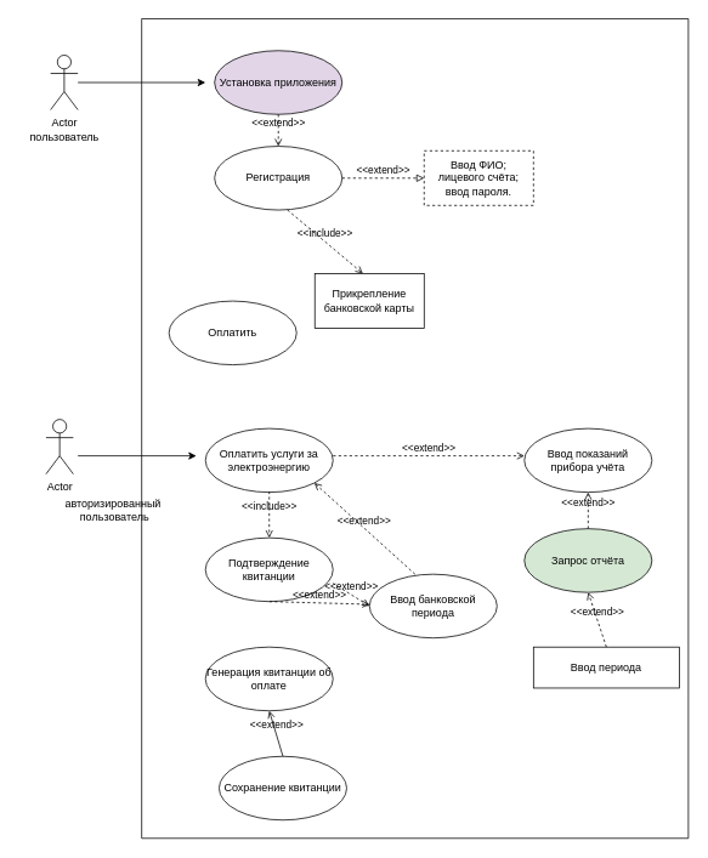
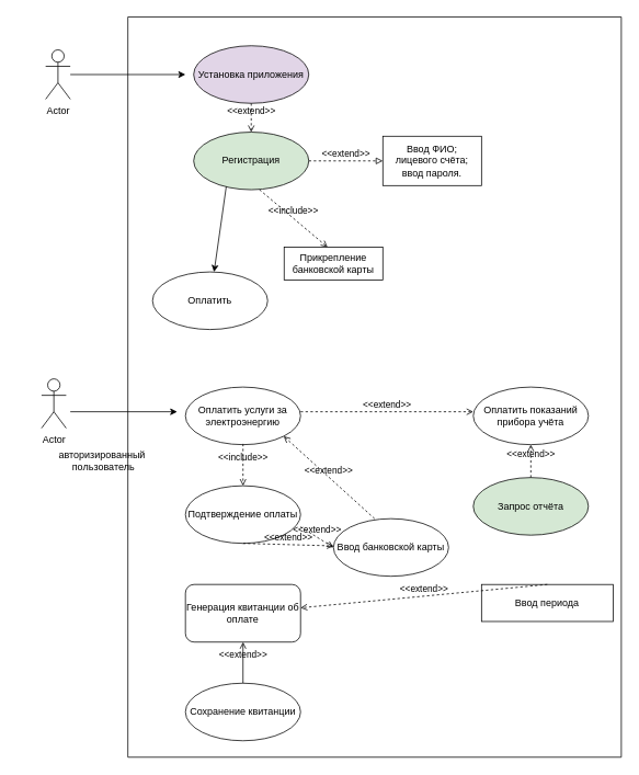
  <mxCell id="0" />
  <mxCell id="1" parent="0" />
  <mxCell id="2" value="" style="endArrow=none;html=1;rounded=0;" edge="1" parent="1"><mxGeometry width="50" height="50" relative="1" as="geometry"><mxPoint x="155" y="920" as="sourcePoint" /><mxPoint x="155" y="20" as="targetPoint" /></mxGeometry></mxCell>
  <mxCell id="3" value="" style="endArrow=none;html=1;rounded=0;" edge="1" parent="1"><mxGeometry width="50" height="50" relative="1" as="geometry"><mxPoint x="755" y="920" as="sourcePoint" /><mxPoint x="755" y="20" as="targetPoint" /></mxGeometry></mxCell>
  <mxCell id="4" value="" style="endArrow=none;html=1;rounded=0;" edge="1" parent="1"><mxGeometry width="50" height="50" relative="1" as="geometry"><mxPoint x="155" y="20" as="sourcePoint" /><mxPoint x="755" y="20" as="targetPoint" /></mxGeometry></mxCell>
  <mxCell id="5" value="" style="endArrow=none;html=1;rounded=0;" edge="1" parent="1"><mxGeometry width="50" height="50" relative="1" as="geometry"><mxPoint x="155" y="920" as="sourcePoint" /><mxPoint x="755" y="920" as="targetPoint" /></mxGeometry></mxCell>
  <mxCell id="6" value="Actor" style="shape=umlActor;verticalLabelPosition=bottom;verticalAlign=top;html=1;outlineConnect=0;" vertex="1" parent="1"><mxGeometry x="55" y="60" width="30" height="60" as="geometry" /></mxCell>
  <mxCell id="7" value="Actor" style="shape=umlActor;verticalLabelPosition=bottom;verticalAlign=top;html=1;outlineConnect=0;" vertex="1" parent="1"><mxGeometry x="50" y="460" width="30" height="60" as="geometry" /></mxCell>
- <mxCell id="8" value="пользователь" style="text;html=1;align=center;verticalAlign=middle;resizable=0;points=[];autosize=1;strokeColor=none;fillColor=none;" vertex="1" parent="1"><mxGeometry x="20" y="135" width="100" height="30" as="geometry" /></mxCell>
  <mxCell id="9" value="авторизированный&amp;nbsp;&lt;br&gt;пользователь" style="text;html=1;align=center;verticalAlign=middle;resizable=0;points=[];autosize=1;strokeColor=none;fillColor=none;" vertex="1" parent="1"><mxGeometry x="60" y="540" width="130" height="40" as="geometry" /></mxCell>
  <mxCell id="10" value="" style="endArrow=classic;html=1;rounded=0;" edge="1" parent="1"><mxGeometry width="50" height="50" relative="1" as="geometry"><mxPoint x="85" y="90" as="sourcePoint" /><mxPoint x="225" y="90" as="targetPoint" /></mxGeometry></mxCell>
  <mxCell id="11" value="Установка приложения" style="ellipse;whiteSpace=wrap;html=1;fillColor=#e1d5e7;" vertex="1" parent="1"><mxGeometry x="235" y="55" width="140" height="70" as="geometry" /></mxCell>
- <mxCell id="12" value="Регистрация" style="ellipse;whiteSpace=wrap;html=1;" vertex="1" parent="1"><mxGeometry x="235" y="160" width="140" height="70" as="geometry" /></mxCell>
+ <mxCell id="12" value="Регистрация" style="ellipse;whiteSpace=wrap;html=1;fillColor=#d5e8d4;" vertex="1" parent="1"><mxGeometry x="235" y="160" width="140" height="70" as="geometry" /></mxCell>
  <mxCell id="13" value="&amp;lt;&amp;lt;extend&amp;gt;&amp;gt;" style="html=1;verticalAlign=bottom;labelBackgroundColor=none;endArrow=block;endFill=0;dashed=1;rounded=0;exitX=1;exitY=0.5;exitDx=0;exitDy=0;" edge="1" parent="1" source="12" target="14"><mxGeometry width="160" relative="1" as="geometry"><mxPoint x="385" y="194.5" as="sourcePoint" /><mxPoint x="445" y="195" as="targetPoint" /></mxGeometry></mxCell>
- <mxCell id="14" value="Ввод ФИО;&lt;br&gt;лицевого счёта;&lt;br&gt;ввод пароля." style="rounded=0;whiteSpace=wrap;html=1;dashed=1;" vertex="1" parent="1"><mxGeometry x="465" y="165" width="120" height="60" as="geometry" /></mxCell>
- <mxCell id="15" value="Прикрепление банковской карты" style="rounded=0;whiteSpace=wrap;html=1;" vertex="1" parent="1"><mxGeometry x="345" y="300" width="120" height="60" as="geometry" /></mxCell>
+ <mxCell id="14" value="Ввод ФИО;&lt;br&gt;лицевого счёта;&lt;br&gt;ввод пароля." style="rounded=0;whiteSpace=wrap;html=1;" vertex="1" parent="1"><mxGeometry x="465" y="165" width="120" height="60" as="geometry" /></mxCell>
+ <mxCell id="15" value="Прикрепление банковской карты" style="rounded=0;whiteSpace=wrap;html=1;" vertex="1" parent="1"><mxGeometry x="345" y="300" width="120" height="40" as="geometry" /></mxCell>
  <mxCell id="16" value="&amp;lt;&amp;lt;include&amp;gt;&amp;gt;" style="html=1;verticalAlign=bottom;labelBackgroundColor=none;endArrow=open;endFill=0;dashed=1;rounded=0;entryX=0.44;entryY=-0.003;entryDx=0;entryDy=0;entryPerimeter=0;" edge="1" parent="1" target="15"><mxGeometry width="160" relative="1" as="geometry"><mxPoint x="315" y="230" as="sourcePoint" /><mxPoint x="475" y="230" as="targetPoint" /></mxGeometry></mxCell>
+ <mxCell id="17" value="" style="endArrow=classic;html=1;rounded=0;exitX=0.283;exitY=0.946;exitDx=0;exitDy=0;exitPerimeter=0;" edge="1" parent="1" source="12" target="18"><mxGeometry width="50" height="50" relative="1" as="geometry"><mxPoint x="265" y="115" as="sourcePoint" /><mxPoint x="275" y="400" as="targetPoint" /><Array as="points" /></mxGeometry></mxCell>
  <mxCell id="18" value="Оплатить" style="ellipse;whiteSpace=wrap;html=1;" vertex="1" parent="1"><mxGeometry x="185" y="330" width="140" height="70" as="geometry" /></mxCell>
  <mxCell id="19" value="Оплатить услуги за электроэнергию" style="ellipse;whiteSpace=wrap;html=1;" vertex="1" parent="1"><mxGeometry x="225" y="470" width="140" height="70" as="geometry" /></mxCell>
- <mxCell id="20" value="Ввод банковской периода" style="ellipse;whiteSpace=wrap;html=1;" vertex="1" parent="1"><mxGeometry x="405" y="630" width="140" height="70" as="geometry" /></mxCell>
+ <mxCell id="20" value="Ввод банковской карты" style="ellipse;whiteSpace=wrap;html=1;" vertex="1" parent="1"><mxGeometry x="405" y="630" width="140" height="70" as="geometry" /></mxCell>
  <mxCell id="21" value="Запрос отчёта" style="ellipse;whiteSpace=wrap;html=1;fillColor=#d5e8d4;" vertex="1" parent="1"><mxGeometry x="575" y="580" width="140" height="70" as="geometry" /></mxCell>
- <mxCell id="22" value="Ввод показаний прибора учёта" style="ellipse;whiteSpace=wrap;html=1;" vertex="1" parent="1"><mxGeometry x="575" y="470" width="140" height="70" as="geometry" /></mxCell>
- <mxCell id="23" value="Сохранение квитанции" style="ellipse;whiteSpace=wrap;html=1;" vertex="1" parent="1"><mxGeometry x="240" y="830" width="140" height="70" as="geometry" /></mxCell>
- <mxCell id="24" value="Генерация квитанции об оплате" style="ellipse;whiteSpace=wrap;html=1;" vertex="1" parent="1"><mxGeometry x="225" y="710" width="140" height="70" as="geometry" /></mxCell>
- <mxCell id="25" value="Подтверждение квитанции" style="ellipse;whiteSpace=wrap;html=1;" vertex="1" parent="1"><mxGeometry x="225" y="590" width="140" height="70" as="geometry" /></mxCell>
+ <mxCell id="22" value="Оплатить показаний прибора учёта" style="ellipse;whiteSpace=wrap;html=1;" vertex="1" parent="1"><mxGeometry x="575" y="470" width="140" height="70" as="geometry" /></mxCell>
+ <mxCell id="23" value="Сохранение квитанции" style="ellipse;whiteSpace=wrap;html=1;" vertex="1" parent="1"><mxGeometry x="225" y="830" width="140" height="70" as="geometry" /></mxCell>
+ <mxCell id="24" value="Генерация квитанции об оплате" style="whiteSpace=wrap;html=1;rounded=1;" vertex="1" parent="1"><mxGeometry x="225" y="710" width="140" height="70" as="geometry" /></mxCell>
+ <mxCell id="25" value="Подтверждение оплаты" style="ellipse;whiteSpace=wrap;html=1;" vertex="1" parent="1"><mxGeometry x="225" y="590" width="140" height="70" as="geometry" /></mxCell>
  <mxCell id="26" value="Ввод периода" style="rounded=0;whiteSpace=wrap;html=1;" vertex="1" parent="1"><mxGeometry x="585" y="710" width="160" height="45" as="geometry" /></mxCell>
  <mxCell id="27" value="&amp;lt;&amp;lt;extend&amp;gt;&amp;gt;" style="html=1;verticalAlign=bottom;labelBackgroundColor=none;endArrow=open;endFill=0;dashed=1;rounded=0;" edge="1" parent="1"><mxGeometry width="160" relative="1" as="geometry"><mxPoint x="365" y="500" as="sourcePoint" /><mxPoint x="575" y="500" as="targetPoint" /></mxGeometry></mxCell>
  <mxCell id="28" value="&amp;lt;&amp;lt;extend&amp;gt;&amp;gt;" style="html=1;verticalAlign=bottom;labelBackgroundColor=none;endArrow=open;endFill=0;dashed=1;rounded=0;entryX=1;entryY=1;entryDx=0;entryDy=0;" edge="1" parent="1" target="19"><mxGeometry width="160" relative="1" as="geometry"><mxPoint x="455" y="630" as="sourcePoint" /><mxPoint x="615" y="630" as="targetPoint" /></mxGeometry></mxCell>
  <mxCell id="29" value="&amp;lt;&amp;lt;extend&amp;gt;&amp;gt;" style="html=1;verticalAlign=bottom;labelBackgroundColor=none;endArrow=open;endFill=0;dashed=1;rounded=0;entryX=0;entryY=0.5;entryDx=0;entryDy=0;" edge="1" parent="1" target="20"><mxGeometry width="160" relative="1" as="geometry"><mxPoint x="365" y="640" as="sourcePoint" /><mxPoint x="525" y="640" as="targetPoint" /></mxGeometry></mxCell>
  <mxCell id="30" value="&amp;lt;&amp;lt;include&amp;gt;&amp;gt;" style="html=1;verticalAlign=bottom;labelBackgroundColor=none;endArrow=open;endFill=0;dashed=1;rounded=0;entryX=0.5;entryY=0;entryDx=0;entryDy=0;" edge="1" parent="1" target="25"><mxGeometry width="160" relative="1" as="geometry"><mxPoint x="295" y="539" as="sourcePoint" /><mxPoint x="455" y="539" as="targetPoint" /></mxGeometry></mxCell>
  <mxCell id="31" value="&amp;lt;&amp;lt;extend&amp;gt;&amp;gt;" style="html=1;verticalAlign=bottom;labelBackgroundColor=none;endArrow=open;endFill=0;dashed=1;rounded=0;exitX=0.5;exitY=1;exitDx=0;exitDy=0;" edge="1" parent="1" source="25" target="20"><mxGeometry width="160" relative="1" as="geometry"><mxPoint x="289" y="660" as="sourcePoint" /><mxPoint x="449" y="660" as="targetPoint" /></mxGeometry></mxCell>
  <mxCell id="32" value="&amp;lt;&amp;lt;extend&amp;gt;&amp;gt;" style="html=1;verticalAlign=bottom;labelBackgroundColor=none;endArrow=open;endFill=0;dashed=0;rounded=0;entryX=0.5;entryY=1;entryDx=0;entryDy=0;exitX=0.5;exitY=0;exitDx=0;exitDy=0;" edge="1" parent="1" source="23" target="24"><mxGeometry width="160" relative="1" as="geometry"><mxPoint x="289" y="829" as="sourcePoint" /><mxPoint x="449" y="829" as="targetPoint" /></mxGeometry></mxCell>
- <mxCell id="33" value="&amp;lt;&amp;lt;extend&amp;gt;&amp;gt;" style="html=1;verticalAlign=bottom;labelBackgroundColor=none;endArrow=open;endFill=0;dashed=1;rounded=0;entryX=0.5;entryY=1;entryDx=0;entryDy=0;exitX=0.5;exitY=0;exitDx=0;exitDy=0;" edge="1" parent="1" source="26" target="21"><mxGeometry width="160" relative="1" as="geometry"><mxPoint x="635" y="710" as="sourcePoint" /><mxPoint x="795" y="710" as="targetPoint" /></mxGeometry></mxCell>
+ <mxCell id="33" value="&amp;lt;&amp;lt;extend&amp;gt;&amp;gt;" style="html=1;verticalAlign=bottom;labelBackgroundColor=none;endArrow=open;endFill=0;dashed=1;rounded=0;exitX=0.5;exitY=0;exitDx=0;exitDy=0;" edge="1" parent="1" source="26" target="24"><mxGeometry width="160" relative="1" as="geometry"><mxPoint x="635" y="710" as="sourcePoint" /><mxPoint x="795" y="710" as="targetPoint" /></mxGeometry></mxCell>
  <mxCell id="34" value="&amp;lt;&amp;lt;extend&amp;gt;&amp;gt;" style="html=1;verticalAlign=bottom;labelBackgroundColor=none;endArrow=open;endFill=0;dashed=1;rounded=0;" edge="1" parent="1" target="22"><mxGeometry width="160" relative="1" as="geometry"><mxPoint x="645" y="580" as="sourcePoint" /><mxPoint x="805" y="580" as="targetPoint" /></mxGeometry></mxCell>
  <mxCell id="35" value="&amp;lt;&amp;lt;extend&amp;gt;&amp;gt;" style="html=1;verticalAlign=bottom;labelBackgroundColor=none;endArrow=open;endFill=0;dashed=1;rounded=0;entryX=0.5;entryY=0;entryDx=0;entryDy=0;" edge="1" parent="1" target="12"><mxGeometry width="160" relative="1" as="geometry"><mxPoint x="305" y="125" as="sourcePoint" /><mxPoint x="465" y="125" as="targetPoint" /></mxGeometry></mxCell>
  <mxCell id="36" value="" style="endArrow=classic;html=1;rounded=0;" edge="1" parent="1"><mxGeometry width="50" height="50" relative="1" as="geometry"><mxPoint x="85" y="500" as="sourcePoint" /><mxPoint x="215" y="500" as="targetPoint" /></mxGeometry></mxCell>
